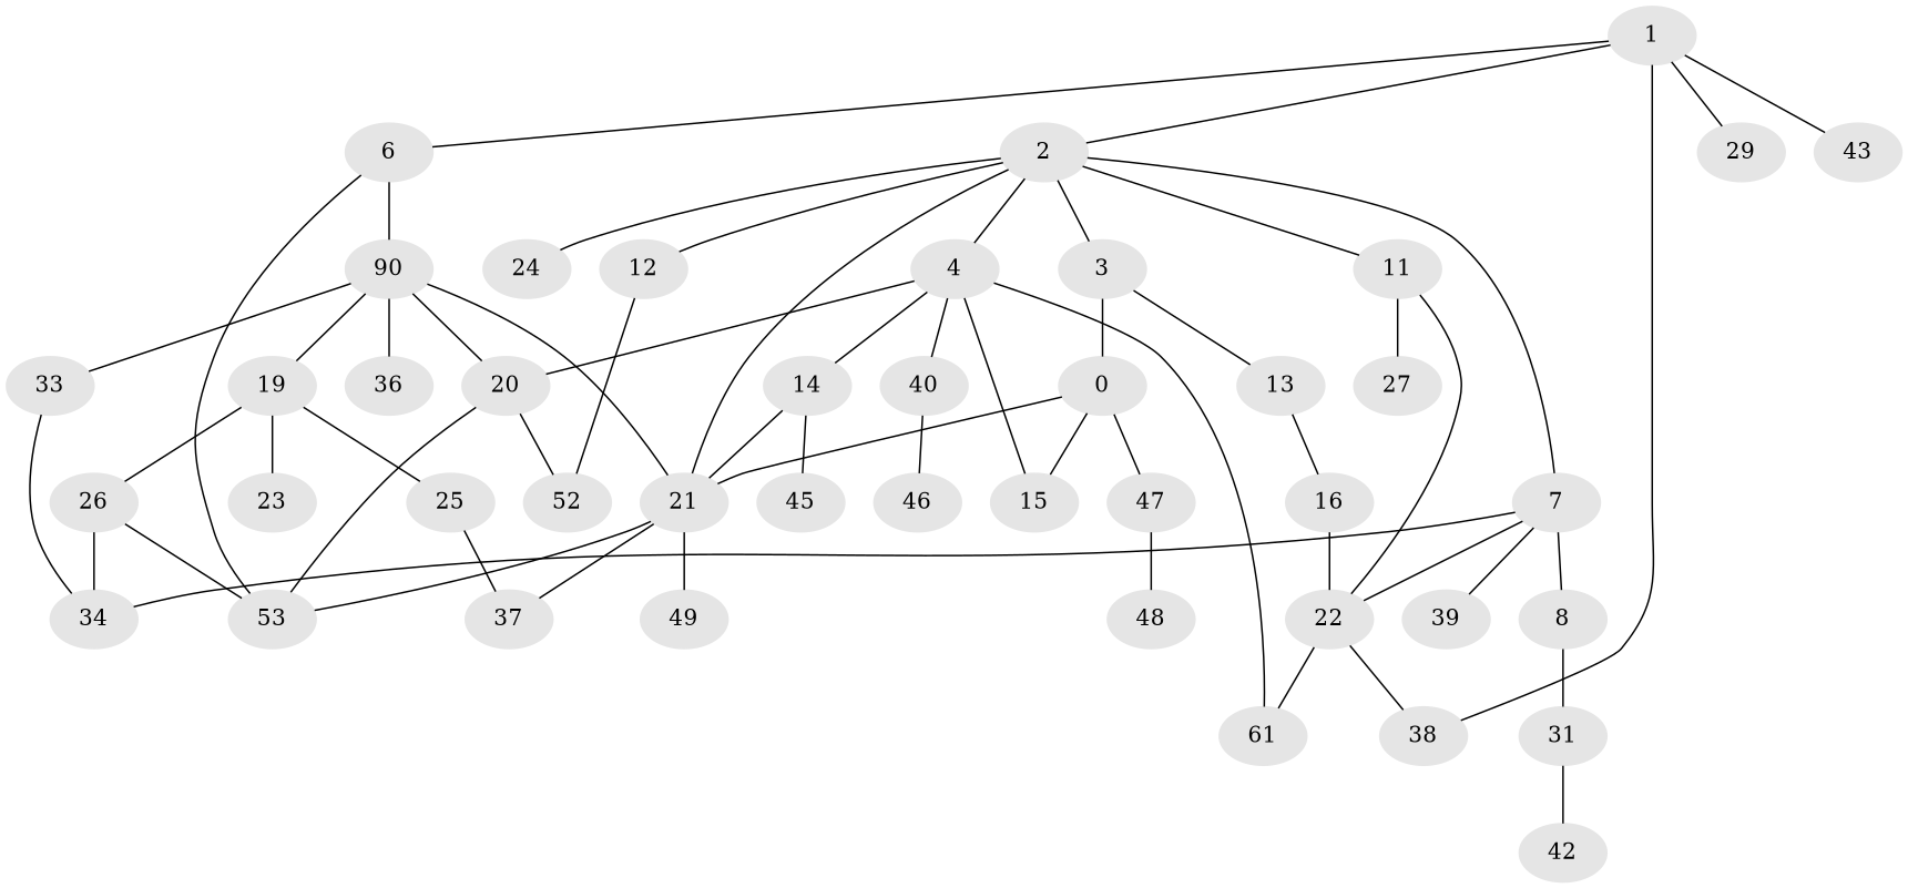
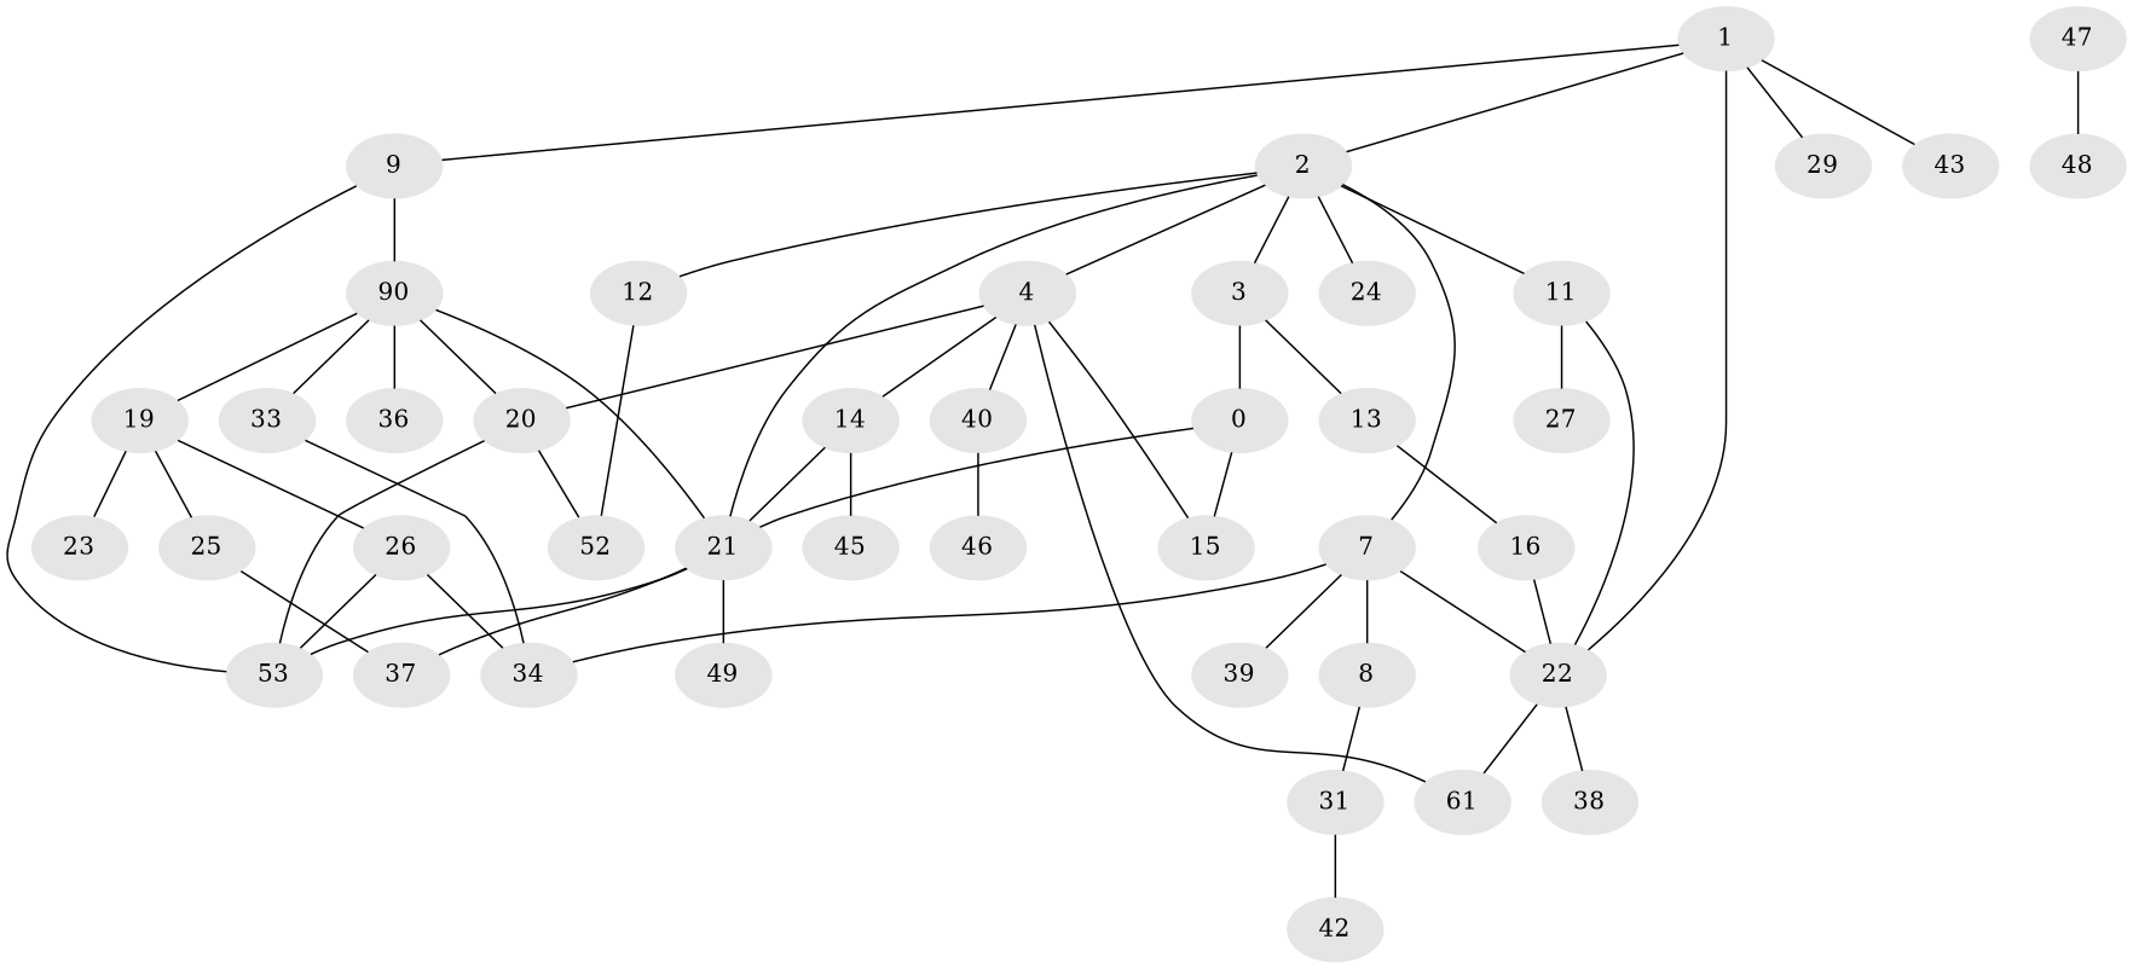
  graph {
    node [color=gray90 style=filled]
    1 [super="+30"]
    2
-   6
+   6 [label=9]
    22 [super="+35"]
    29
    43
    3
    4 [super="+5+17"]
    7
    11
    12
    21 [super="+32+50"]
    24
    n14 [label=90 super="+51+28+18"]
    53 [super="+57+62"]
    61
    38 [super="+41+44"]
    n18 [label=0 super="+60+58"]
    13
    14
    15
    20
    40
    8
    34 [super="+54"]
    39
    27
    52
    37
    49
    47
    16
    45
    46
    19
    33
    36
    31
    42
    48
    23
    25 [super="+56"]
    26
    1 -- 2
    1 -- 6
-   1 -- 38
+   1 -- 22
    1 -- 29
    1 -- 43
    2 -- 3
    2 -- 4
    2 -- 7
    2 -- 11
    2 -- 12
    2 -- 21
    2 -- 24
    6 -- n14
    6 -- 53
    22 -- 61
    22 -- 38
    3 -- n18
    3 -- 13
    4 -- 61
    4 -- 14
    4 -- 15
    4 -- 20
    4 -- 40
    7 -- 22
    7 -- 8
    7 -- 34
    7 -- 39
    11 -- 22
    11 -- 27
    12 -- 52
    21 -- 53
    21 -- 37
    21 -- 49
    n14 -- 21
    n14 -- 20
    n14 -- 19
    n14 -- 33
    n14 -- 36
    n18 -- 21
    n18 -- 15
-   n18 -- 47
    13 -- 16
    14 -- 21
    14 -- 45
    20 -- 53
    20 -- 52
    40 -- 46
    8 -- 31
    47 -- 48
    16 -- 22
    19 -- 23
    19 -- 25
    19 -- 26
    33 -- 34
    31 -- 42
    25 -- 37
    26 -- 53
    26 -- 34 [weight=2]
  }
